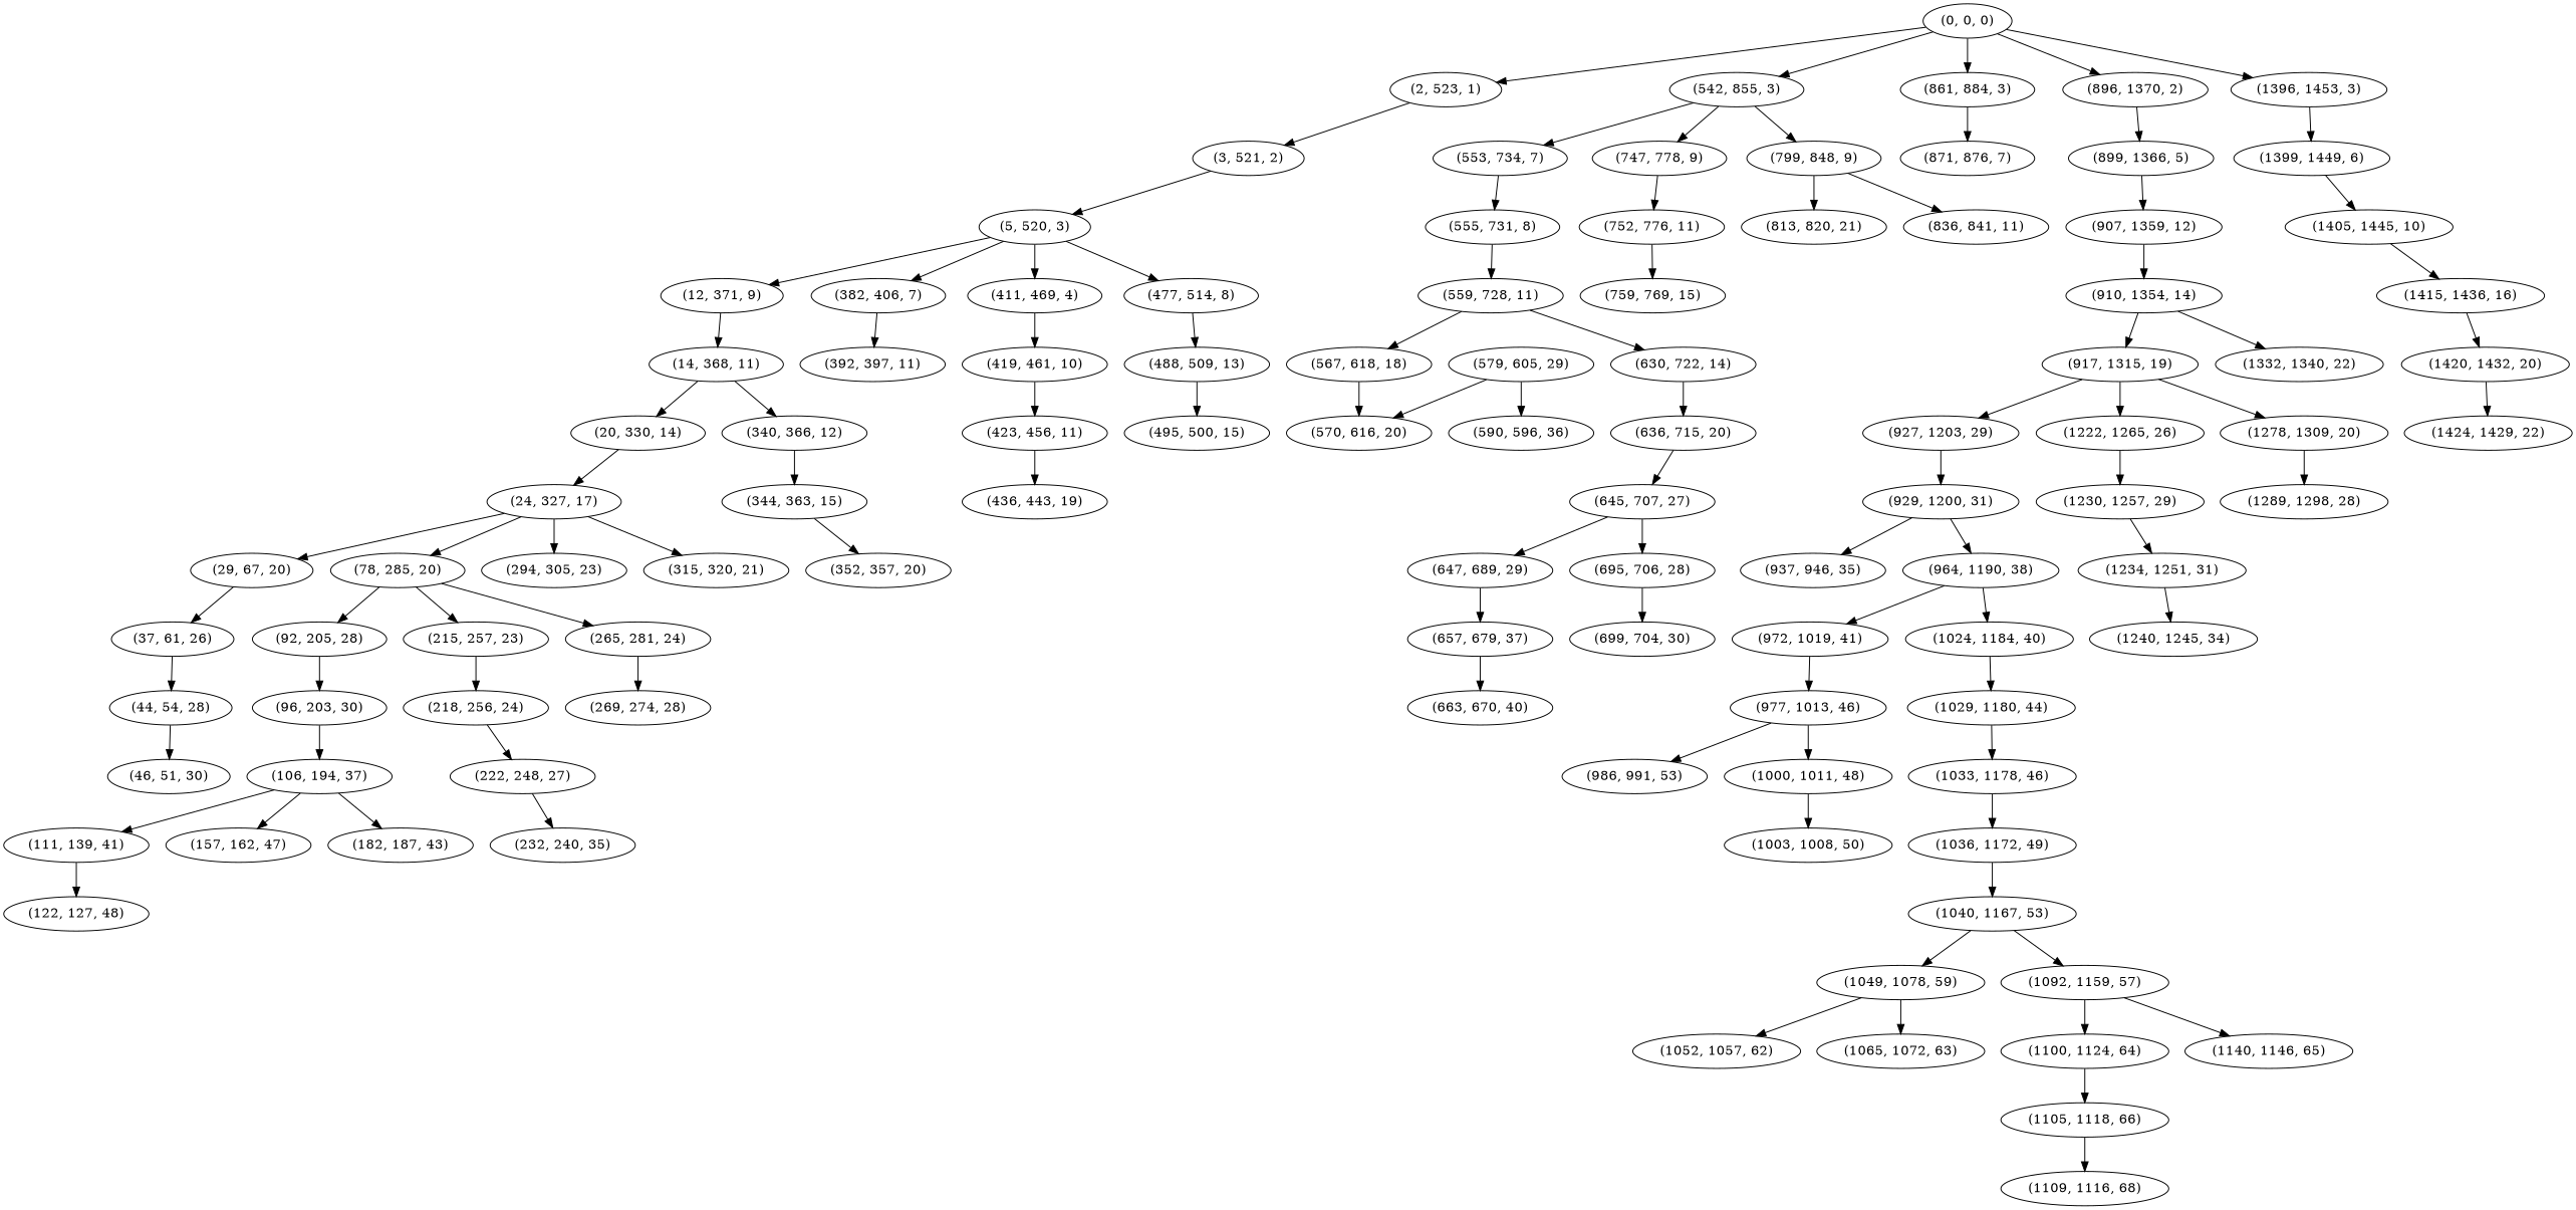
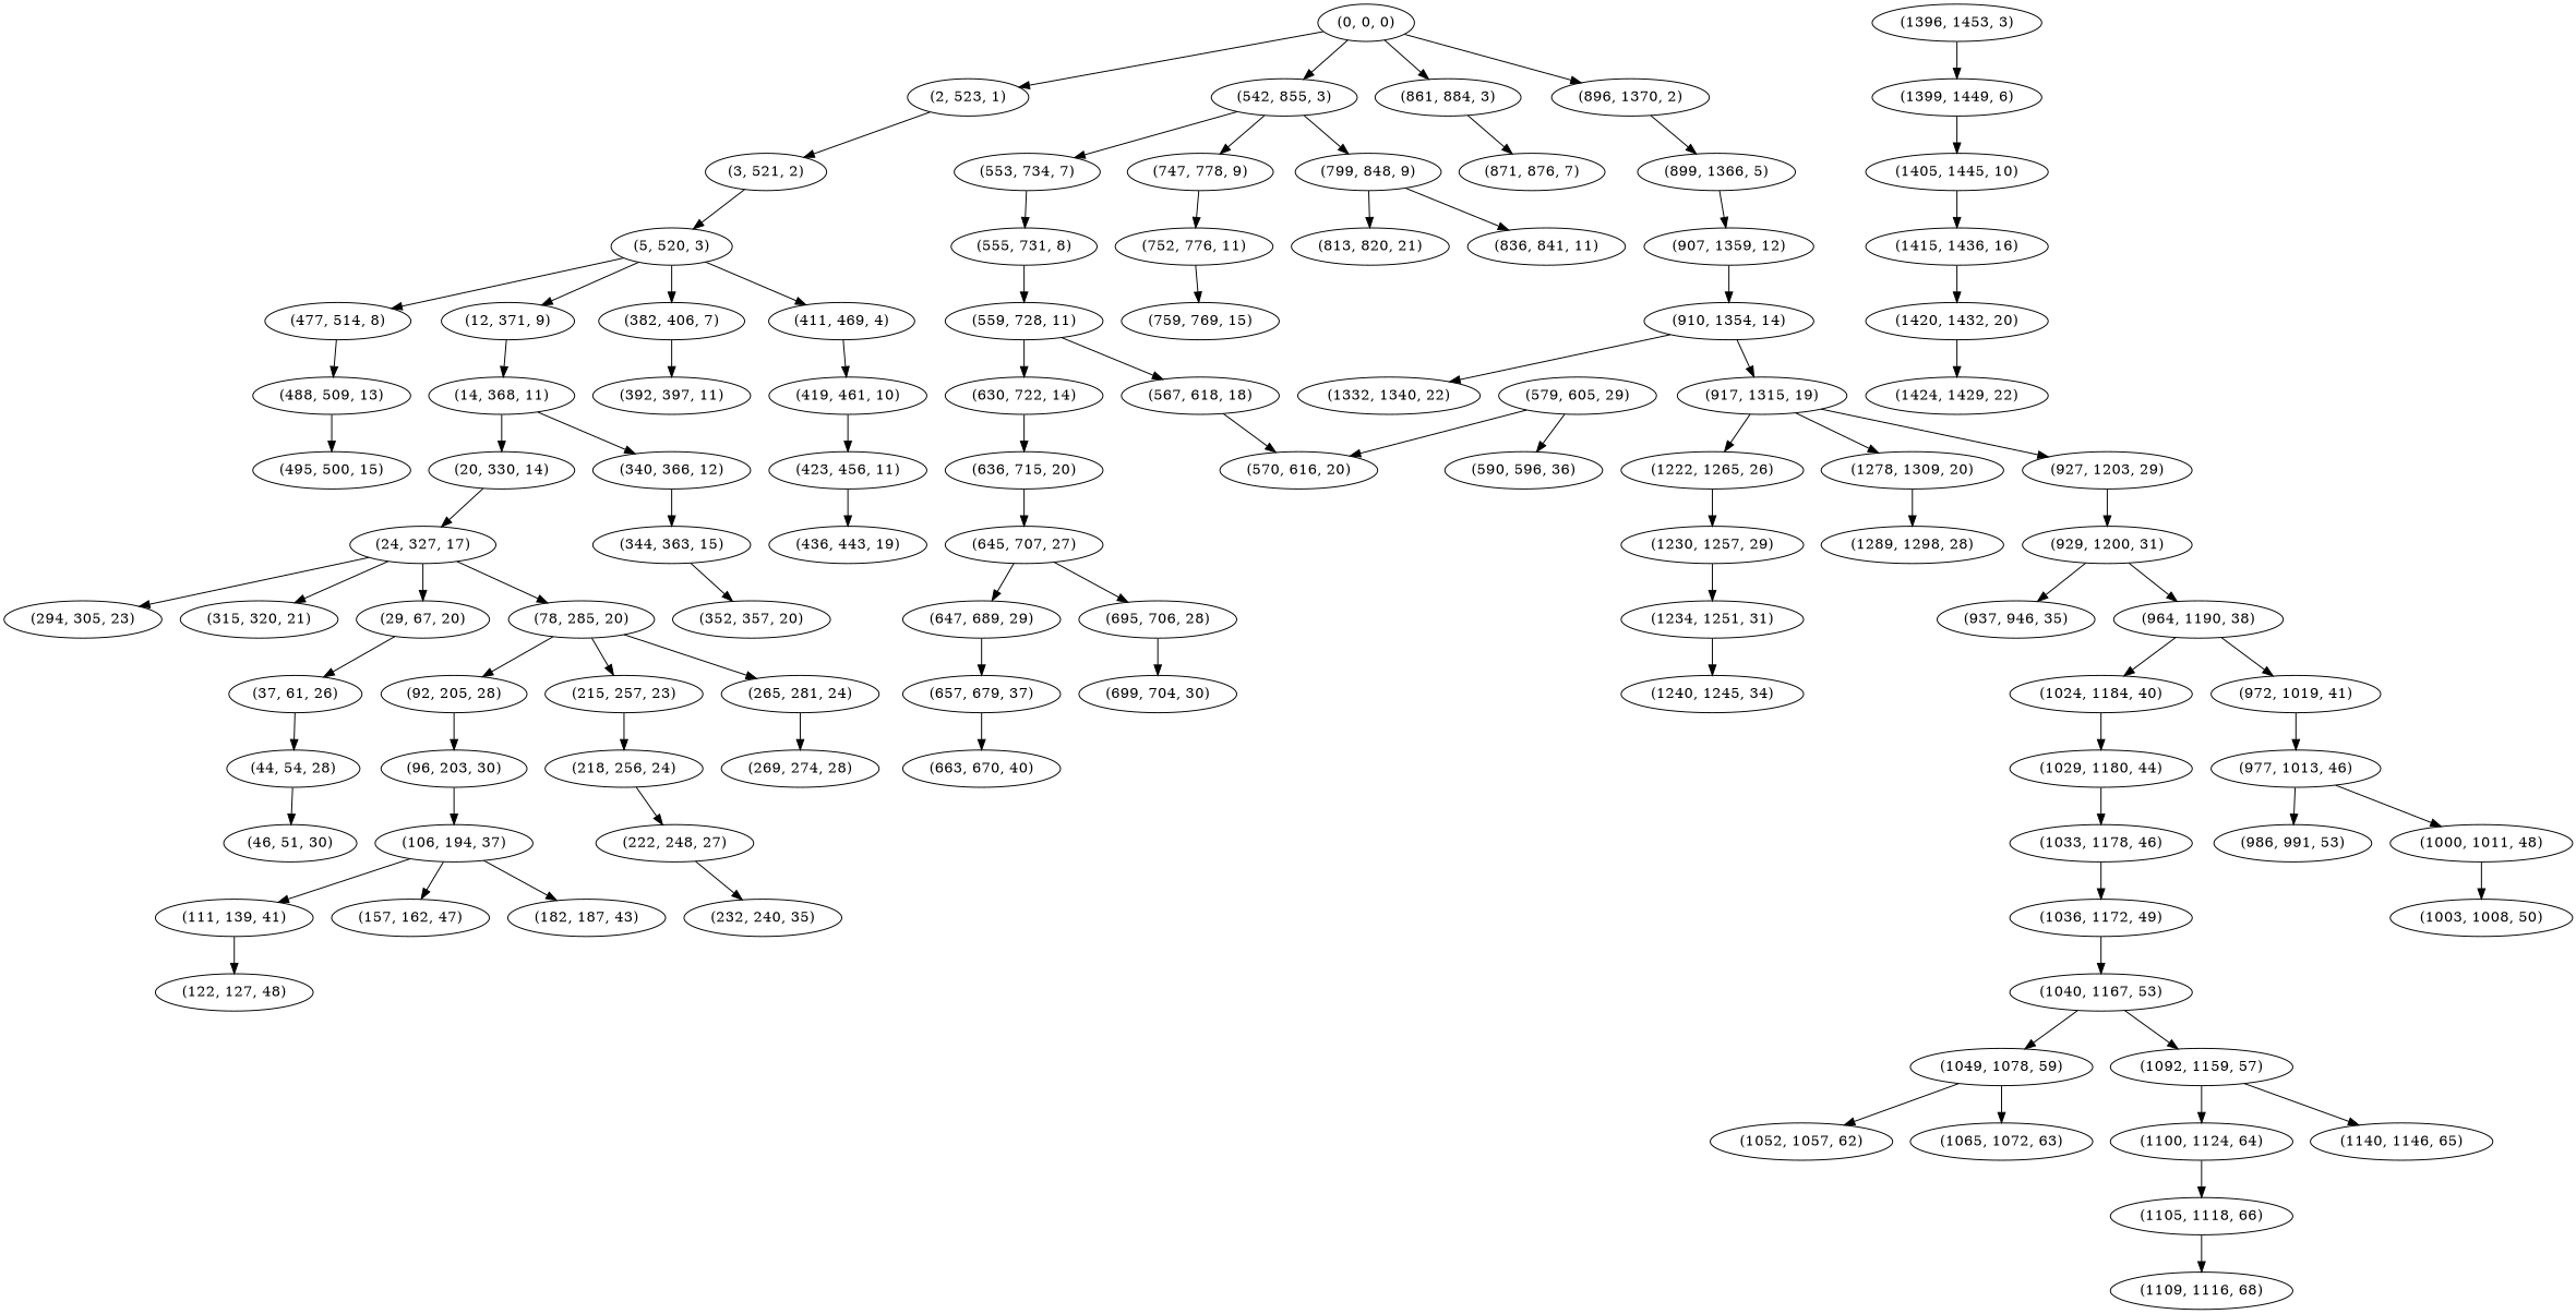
  digraph {
    "(0, 0, 0)"
    "(2, 523, 1)"
    "(542, 855, 3)"
    "(861, 884, 3)"
    "(896, 1370, 2)"
    "(1396, 1453, 3)"
    "(3, 521, 2)"
    "(553, 734, 7)"
    "(747, 778, 9)"
    "(799, 848, 9)"
    "(871, 876, 7)"
    "(899, 1366, 5)"
    "(1399, 1449, 6)"
    "(5, 520, 3)"
    "(12, 371, 9)"
    "(382, 406, 7)"
    "(411, 469, 4)"
    "(477, 514, 8)"
    "(14, 368, 11)"
    "(392, 397, 11)"
    "(419, 461, 10)"
    "(488, 509, 13)"
    "(20, 330, 14)"
    "(340, 366, 12)"
    "(24, 327, 17)"
    "(344, 363, 15)"
    "(29, 67, 20)"
    "(78, 285, 20)"
    "(294, 305, 23)"
    "(315, 320, 21)"
    "(37, 61, 26)"
    "(92, 205, 28)"
    "(215, 257, 23)"
    "(265, 281, 24)"
    "(44, 54, 28)"
    "(46, 51, 30)"
    "(96, 203, 30)"
    "(218, 256, 24)"
    "(269, 274, 28)"
    "(106, 194, 37)"
    "(111, 139, 41)"
    "(157, 162, 47)"
    "(182, 187, 43)"
    "(122, 127, 48)"
    "(222, 248, 27)"
    "(232, 240, 35)"
    "(352, 357, 20)"
    "(423, 456, 11)"
    "(436, 443, 19)"
    "(495, 500, 15)"
    "(555, 731, 8)"
    "(752, 776, 11)"
    "(813, 820, 21)"
    "(836, 841, 11)"
    "(559, 728, 11)"
    "(567, 618, 18)"
    "(630, 722, 14)"
    "(570, 616, 20)"
    "(636, 715, 20)"
    "(579, 605, 29)"
    "(590, 596, 36)"
    "(645, 707, 27)"
    "(647, 689, 29)"
    "(695, 706, 28)"
    "(657, 679, 37)"
    "(699, 704, 30)"
    "(663, 670, 40)"
    "(759, 769, 15)"
    "(907, 1359, 12)"
    "(910, 1354, 14)"
    "(917, 1315, 19)"
    "(1332, 1340, 22)"
    "(927, 1203, 29)"
    "(1222, 1265, 26)"
    "(1278, 1309, 20)"
    "(929, 1200, 31)"
    "(1230, 1257, 29)"
    "(1289, 1298, 28)"
    "(937, 946, 35)"
    "(964, 1190, 38)"
    "(972, 1019, 41)"
    "(1024, 1184, 40)"
    "(977, 1013, 46)"
    "(1029, 1180, 44)"
    "(986, 991, 53)"
    "(1000, 1011, 48)"
    "(1003, 1008, 50)"
    "(1033, 1178, 46)"
    "(1036, 1172, 49)"
    "(1040, 1167, 53)"
    "(1049, 1078, 59)"
    "(1092, 1159, 57)"
    "(1052, 1057, 62)"
    "(1065, 1072, 63)"
    "(1100, 1124, 64)"
    "(1140, 1146, 65)"
    "(1105, 1118, 66)"
    "(1109, 1116, 68)"
    "(1234, 1251, 31)"
    "(1240, 1245, 34)"
    "(1405, 1445, 10)"
    "(1415, 1436, 16)"
    "(1420, 1432, 20)"
    "(1424, 1429, 22)"
    "(0, 0, 0)" -> "(2, 523, 1)"
    "(0, 0, 0)" -> "(542, 855, 3)"
    "(0, 0, 0)" -> "(861, 884, 3)"
    "(0, 0, 0)" -> "(896, 1370, 2)"
-   "(0, 0, 0)" -> "(1396, 1453, 3)"
    "(2, 523, 1)" -> "(3, 521, 2)"
    "(542, 855, 3)" -> "(553, 734, 7)"
    "(542, 855, 3)" -> "(747, 778, 9)"
    "(542, 855, 3)" -> "(799, 848, 9)"
    "(861, 884, 3)" -> "(871, 876, 7)"
    "(896, 1370, 2)" -> "(899, 1366, 5)"
    "(1396, 1453, 3)" -> "(1399, 1449, 6)"
    "(3, 521, 2)" -> "(5, 520, 3)"
    "(553, 734, 7)" -> "(555, 731, 8)"
    "(747, 778, 9)" -> "(752, 776, 11)"
    "(799, 848, 9)" -> "(813, 820, 21)"
    "(799, 848, 9)" -> "(836, 841, 11)"
    "(899, 1366, 5)" -> "(907, 1359, 12)"
    "(1399, 1449, 6)" -> "(1405, 1445, 10)"
    "(5, 520, 3)" -> "(12, 371, 9)"
    "(5, 520, 3)" -> "(382, 406, 7)"
    "(5, 520, 3)" -> "(411, 469, 4)"
    "(5, 520, 3)" -> "(477, 514, 8)"
    "(12, 371, 9)" -> "(14, 368, 11)"
    "(382, 406, 7)" -> "(392, 397, 11)"
    "(411, 469, 4)" -> "(419, 461, 10)"
    "(477, 514, 8)" -> "(488, 509, 13)"
    "(14, 368, 11)" -> "(20, 330, 14)"
    "(14, 368, 11)" -> "(340, 366, 12)"
    "(419, 461, 10)" -> "(423, 456, 11)"
    "(488, 509, 13)" -> "(495, 500, 15)"
    "(20, 330, 14)" -> "(24, 327, 17)"
    "(340, 366, 12)" -> "(344, 363, 15)"
    "(24, 327, 17)" -> "(29, 67, 20)"
    "(24, 327, 17)" -> "(78, 285, 20)"
    "(24, 327, 17)" -> "(294, 305, 23)"
    "(24, 327, 17)" -> "(315, 320, 21)"
    "(344, 363, 15)" -> "(352, 357, 20)"
    "(29, 67, 20)" -> "(37, 61, 26)"
    "(78, 285, 20)" -> "(92, 205, 28)"
    "(78, 285, 20)" -> "(215, 257, 23)"
    "(78, 285, 20)" -> "(265, 281, 24)"
    "(37, 61, 26)" -> "(44, 54, 28)"
    "(92, 205, 28)" -> "(96, 203, 30)"
    "(215, 257, 23)" -> "(218, 256, 24)"
    "(265, 281, 24)" -> "(269, 274, 28)"
    "(44, 54, 28)" -> "(46, 51, 30)"
    "(96, 203, 30)" -> "(106, 194, 37)"
    "(218, 256, 24)" -> "(222, 248, 27)"
    "(106, 194, 37)" -> "(111, 139, 41)"
    "(106, 194, 37)" -> "(157, 162, 47)"
    "(106, 194, 37)" -> "(182, 187, 43)"
    "(111, 139, 41)" -> "(122, 127, 48)"
    "(222, 248, 27)" -> "(232, 240, 35)"
    "(423, 456, 11)" -> "(436, 443, 19)"
    "(555, 731, 8)" -> "(559, 728, 11)"
    "(752, 776, 11)" -> "(759, 769, 15)"
    "(559, 728, 11)" -> "(567, 618, 18)"
    "(559, 728, 11)" -> "(630, 722, 14)"
    "(567, 618, 18)" -> "(570, 616, 20)"
    "(630, 722, 14)" -> "(636, 715, 20)"
    "(636, 715, 20)" -> "(645, 707, 27)"
    "(579, 605, 29)" -> "(570, 616, 20)"
    "(579, 605, 29)" -> "(590, 596, 36)"
    "(645, 707, 27)" -> "(647, 689, 29)"
    "(645, 707, 27)" -> "(695, 706, 28)"
    "(647, 689, 29)" -> "(657, 679, 37)"
    "(695, 706, 28)" -> "(699, 704, 30)"
    "(657, 679, 37)" -> "(663, 670, 40)"
    "(907, 1359, 12)" -> "(910, 1354, 14)"
    "(910, 1354, 14)" -> "(917, 1315, 19)"
    "(910, 1354, 14)" -> "(1332, 1340, 22)"
    "(917, 1315, 19)" -> "(927, 1203, 29)"
    "(917, 1315, 19)" -> "(1222, 1265, 26)"
    "(917, 1315, 19)" -> "(1278, 1309, 20)"
    "(927, 1203, 29)" -> "(929, 1200, 31)"
    "(1222, 1265, 26)" -> "(1230, 1257, 29)"
    "(1278, 1309, 20)" -> "(1289, 1298, 28)"
    "(929, 1200, 31)" -> "(937, 946, 35)"
    "(929, 1200, 31)" -> "(964, 1190, 38)"
    "(1230, 1257, 29)" -> "(1234, 1251, 31)"
    "(964, 1190, 38)" -> "(972, 1019, 41)"
    "(964, 1190, 38)" -> "(1024, 1184, 40)"
    "(972, 1019, 41)" -> "(977, 1013, 46)"
    "(1024, 1184, 40)" -> "(1029, 1180, 44)"
    "(977, 1013, 46)" -> "(986, 991, 53)"
    "(977, 1013, 46)" -> "(1000, 1011, 48)"
    "(1029, 1180, 44)" -> "(1033, 1178, 46)"
    "(1000, 1011, 48)" -> "(1003, 1008, 50)"
    "(1033, 1178, 46)" -> "(1036, 1172, 49)"
    "(1036, 1172, 49)" -> "(1040, 1167, 53)"
    "(1040, 1167, 53)" -> "(1049, 1078, 59)"
    "(1040, 1167, 53)" -> "(1092, 1159, 57)"
    "(1049, 1078, 59)" -> "(1052, 1057, 62)"
    "(1049, 1078, 59)" -> "(1065, 1072, 63)"
    "(1092, 1159, 57)" -> "(1100, 1124, 64)"
    "(1092, 1159, 57)" -> "(1140, 1146, 65)"
    "(1100, 1124, 64)" -> "(1105, 1118, 66)"
    "(1105, 1118, 66)" -> "(1109, 1116, 68)"
    "(1234, 1251, 31)" -> "(1240, 1245, 34)"
    "(1405, 1445, 10)" -> "(1415, 1436, 16)"
    "(1415, 1436, 16)" -> "(1420, 1432, 20)"
    "(1420, 1432, 20)" -> "(1424, 1429, 22)"
  }
